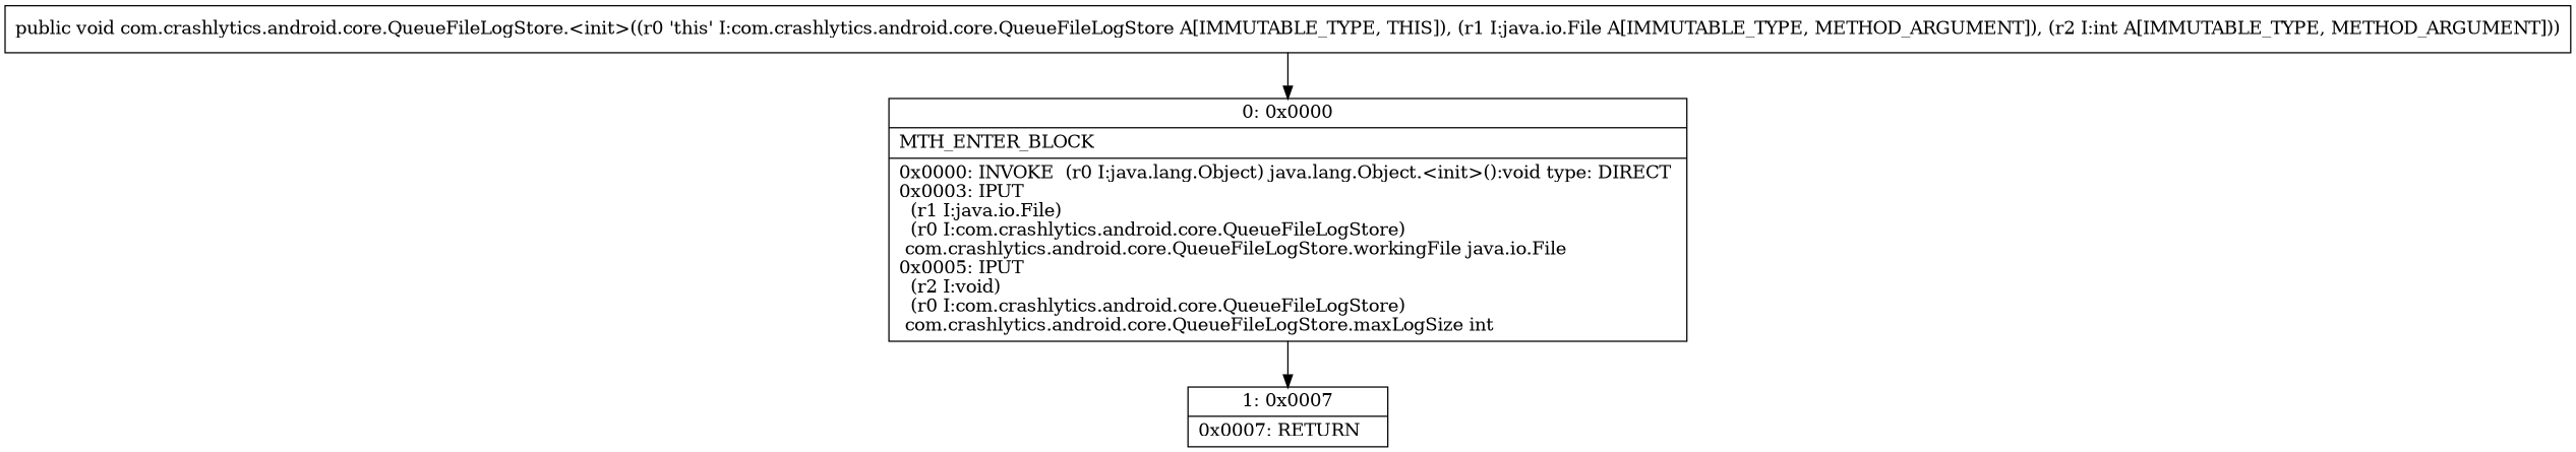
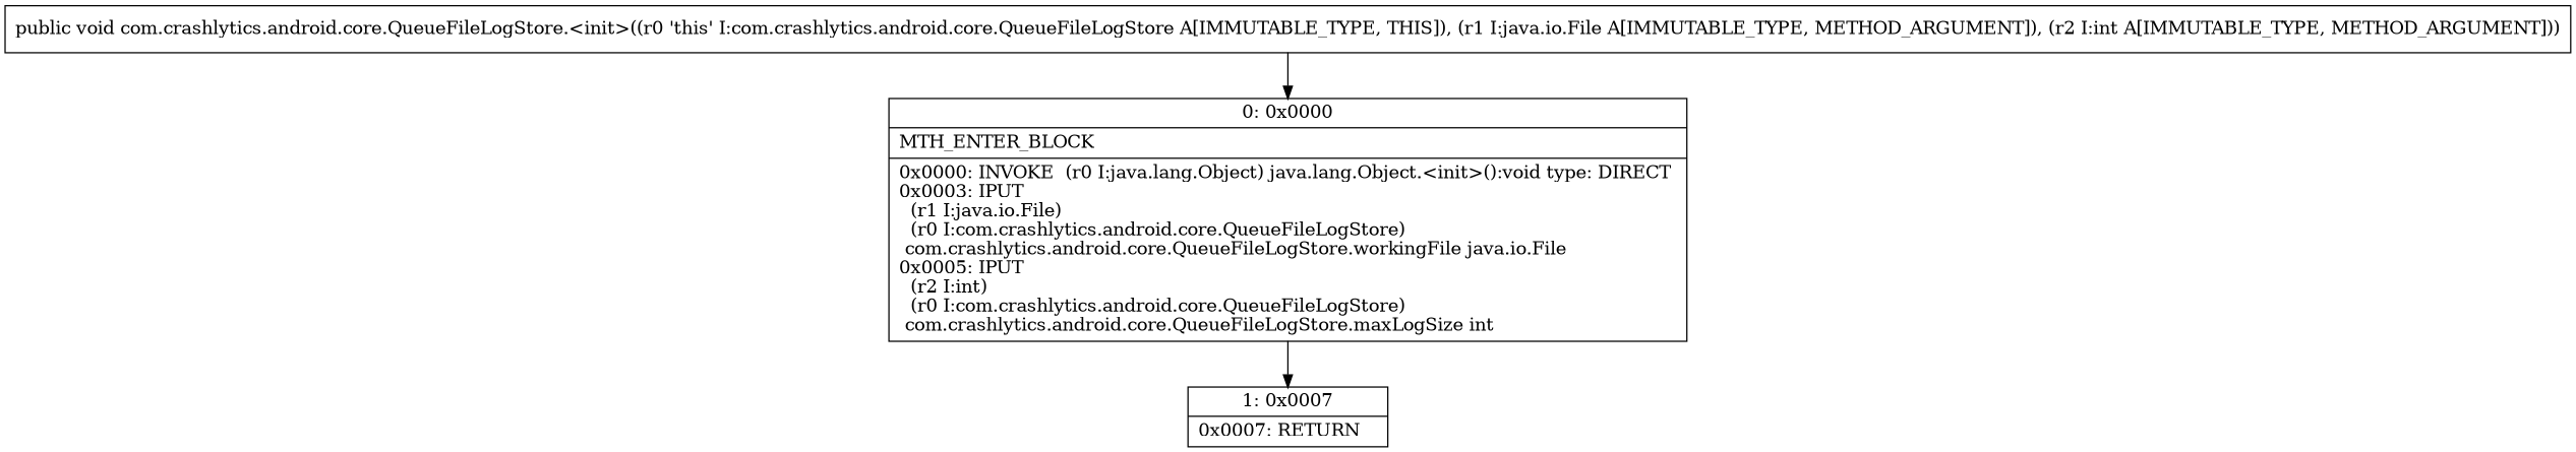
  digraph {
    node [shape=record]
-   n1 [label="{0\:\ 0x0000|MTH_ENTER_BLOCK\l|0x0000: INVOKE  (r0 I:java.lang.Object) java.lang.Object.\<init\>():void type: DIRECT \l0x0003: IPUT  \l  (r1 I:java.io.File)\l  (r0 I:com.crashlytics.android.core.QueueFileLogStore)\l com.crashlytics.android.core.QueueFileLogStore.workingFile java.io.File \l0x0005: IPUT  \l  (r2 I:void)\l  (r0 I:com.crashlytics.android.core.QueueFileLogStore)\l com.crashlytics.android.core.QueueFileLogStore.maxLogSize int \l}"]
+   n1 [label="{0\:\ 0x0000|MTH_ENTER_BLOCK\l|0x0000: INVOKE  (r0 I:java.lang.Object) java.lang.Object.\<init\>():void type: DIRECT \l0x0003: IPUT  \l  (r1 I:java.io.File)\l  (r0 I:com.crashlytics.android.core.QueueFileLogStore)\l com.crashlytics.android.core.QueueFileLogStore.workingFile java.io.File \l0x0005: IPUT  \l  (r2 I:int)\l  (r0 I:com.crashlytics.android.core.QueueFileLogStore)\l com.crashlytics.android.core.QueueFileLogStore.maxLogSize int \l}"]
    n2 [label="{1\:\ 0x0007|0x0007: RETURN   \l}"]
    n3 [label="{public void com.crashlytics.android.core.QueueFileLogStore.\<init\>((r0 'this' I:com.crashlytics.android.core.QueueFileLogStore A[IMMUTABLE_TYPE, THIS]), (r1 I:java.io.File A[IMMUTABLE_TYPE, METHOD_ARGUMENT]), (r2 I:int A[IMMUTABLE_TYPE, METHOD_ARGUMENT])) }"]
    n1 -> n2
    n3 -> n1
  }
